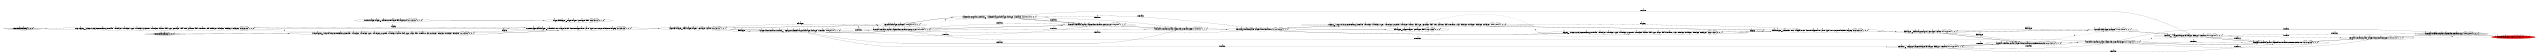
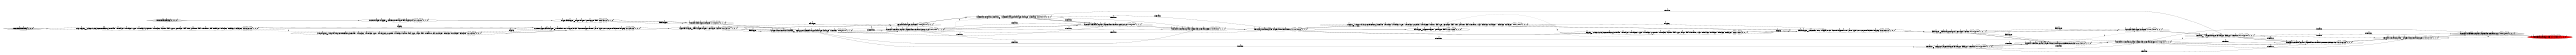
  digraph {
    rankdir=LR
    node [fillcolor=white shape=ellipse style=filled]
    edge [style=bold]
-   n1 [fillcolor=lightgray label="testOrientationParsing['0', '0', '1']" shape=diamond]
    n2 [label="String mapping = Strings.toString(XContentFactory.jsonBuilder().startObject().startObject(\"type1\").startObject(\"properties\").startObject(\"location\").field(\"type\",\"shape\").field(\"orientation\",\"left\").endObject().endObject().endObject().endObject())@@@3@@@['0', '0', '1']"]
    n3 [label="DocumentMapper defaultMapper = createIndex(\"test\").mapperService().documentMapperParser().parse(\"type1\",new CompressedXContent(mapping))@@@4@@@['1', '0', '1']"]
    n4 [label="Mapper fieldMapper = mapper.mappers().getMapper(\"field\")@@@4@@@['0', '1', '0']"]
+   n5 [label="assertThat(fieldMapper,instanceOf())@@@5@@@['0', '1', '0']"]
    n6 [label="ShapeBuilder.Orientation orientation = ((LegacyGeoShapeFieldMapper)fieldMapper).fieldType().orientation()@@@6@@@['1', '1', '0']"]
    n7 [fillcolor=lightgray label="testOrientationParsing['1', '0', '0']" shape=diamond]
    n8 [label="String mapping = Strings.toString(XContentFactory.jsonBuilder().startObject().startObject(\"type1\").startObject(\"properties\").startObject(\"location\").field(\"type\",\"geo_shape\").field(\"tree\",\"quadtree\").field(\"orientation\",\"left\").endObject().endObject().endObject().endObject())@@@3@@@['1', '0', '0']"]
    n9 [label="mapping = Strings.toString(XContentFactory.jsonBuilder().startObject().startObject(\"type1\").startObject(\"properties\").startObject(\"location\").field(\"type\",\"geo_shape\").field(\"tree\",\"quadtree\").field(\"orientation\",\"right\").endObject().endObject().endObject().endObject())@@@11@@@['1', '0', '0']"]
    n10 [label="mapping = Strings.toString(XContentFactory.jsonBuilder().startObject().startObject(\"type1\").startObject(\"properties\").startObject(\"location\").field(\"type\",\"shape\").field(\"orientation\",\"right\").endObject().endObject().endObject().endObject())@@@11@@@['0', '0', '1']"]
    n11 [label="defaultMapper = createIndex(\"test2\").mapperService().documentMapperParser().parse(\"type1\",new CompressedXContent(mapping))@@@12@@@['1', '0', '1']"]
    n12 [label="fieldMapper = defaultMapper.mappers().getMapper(\"location\")@@@13@@@['1', '0', '1']"]
    n13 [label="assertThat(orientation,equalTo(ShapeBuilder.Orientation.LEFT))@@@9@@@['1', '1', '1']"]
    n14 [label="assertThat(orientation,equalTo(ShapeBuilder.Orientation.CW))@@@10@@@['1', '1', '1']"]
    n15 [label="fieldMapper = mapper.mappers().getMapper(\"field\")@@@11@@@['0', '1', '0']"]
    n16 [label="DocumentMapper mapper = createDocumentMapper(fieldMapping(null))@@@3@@@['0', '1', '0']"]
    n17 [label="orientation = ((LegacyGeoShapeFieldMapper)fieldMapper).fieldType().orientation()@@@13@@@['0', '1', '0']"]
    n18 [label="assertThat(orientation,equalTo(ShapeBuilder.Orientation.COUNTER_CLOCKWISE))@@@16@@@['1', '1', '1']"]
    n19 [label="assertThat(orientation,equalTo(ShapeBuilder.Orientation.RIGHT))@@@15@@@['1', '1', '0']"]
    n20 [label="assertThat(orientation,equalTo(ShapeBuilder.Orientation.COUNTER_CLOCKWISE))@@@14@@@['1', '1', '0']"]
    n21 [label="assertThat(orientation,equalTo(ShapeBuilder.Orientation.RIGHT))@@@17@@@['1', '1', '1']"]
    n22 [label="orientation = ((ShapeFieldMapper)fieldMapper).fieldType().orientation()@@@15@@@['0', '0', '1']"]
    n23 [fillcolor=lightgray label="assertThat(orientation,equalTo(ShapeBuilder.Orientation.CCW))@@@18@@@['1', '0', '1']"]
    n24 [label="assertThat(fieldMapper,instanceOf())@@@14@@@['0', '0', '1']"]
    n25 [label="assertThat(orientation,equalTo(ShapeBuilder.Orientation.CLOCKWISE))@@@8@@@['1', '1', '1']"]
    n26 [label="assertThat(orientation,equalTo(ShapeBuilder.Orientation.CLOCKWISE))@@@7@@@['1', '1', '0']"]
    n27 [label="assertThat(fieldMapper,instanceOf())@@@6@@@['0', '0', '1']"]
    n28 [label="Mapper fieldMapper = defaultMapper.mappers().getMapper(\"location\")@@@5@@@['1', '0', '1']"]
    n29 [fillcolor=red label="assertFieldWarnings(\"tree\")@@@19@@@['1', '0', '0']"]
    n30 [label="ShapeBuilder.Orientation orientation = ((ShapeFieldMapper)fieldMapper).fieldType().orientation()@@@7@@@['0', '0', '1']"]
-   n1 -> n2
+   n31 [fillcolor=lightgray label="testOrientationParsing['0', '1', '0']" shape=diamond]
    n2 -> n3
    n2 -> n3 [label=mapping style=solid]
    n3 -> n28
+   n4 -> n5
+   n4 -> n5 [label=fieldMapper style=solid]
+   n5 -> n6
    n6 -> n13 [label=orientation style=solid]
    n6 -> n17 [label=orientation style=solid]
    n6 -> n25 [label=orientation style=solid]
    n6 -> n26
    n6 -> n26 [label=orientation style=solid]
    n6 -> n27 [label=0 style=dashed]
    n7 -> n8
    n8 -> n2 [label=0 style=dashed]
    n8 -> n3
    n8 -> n3 [label=mapping style=solid]
    n9 -> n10 [label=0 style=dashed]
    n9 -> n11 [label=mapping style=solid]
    n9 -> n11
    n10 -> n11 [label=mapping style=solid]
    n10 -> n11
    n11 -> n12
    n12 -> n20 [label=fieldMapper style=solid]
    n12 -> n20
    n12 -> n24
    n12 -> n24 [label=fieldMapper style=solid]
    n13 -> n14
    n14 -> n9
    n14 -> n10
    n14 -> n15
    n16 -> n4
    n17 -> n18 [label=orientation style=solid]
    n17 -> n19 [label=orientation style=solid]
    n17 -> n20
    n17 -> n20 [label=orientation style=solid]
    n18 -> n21
    n19 -> n18
    n19 -> n18 [label=orientation style=solid]
    n19 -> n21 [label=orientation style=solid]
    n19 -> n22 [label=0 style=dashed]
    n19 -> n23 [label=orientation style=solid]
    n20 -> n19
    n20 -> n24 [label=0 style=dashed]
    n21 -> n23
    n22 -> n18
    n22 -> n18 [label=orientation style=solid]
    n22 -> n21 [label=orientation style=solid]
    n22 -> n23 [label=orientation style=solid]
    n23 -> n29
    n24 -> n22
    n25 -> n13
    n26 -> n13 [label=orientation style=solid]
    n26 -> n14 [label=orientation style=solid]
    n26 -> n19 [label=orientation style=solid]
    n26 -> n25
    n26 -> n25 [label=orientation style=solid]
    n26 -> n30 [label=0 style=dashed]
    n27 -> n30
    n28 -> n6
    n28 -> n6 [label=fieldMapper style=solid]
    n28 -> n27
    n28 -> n27 [label=fieldMapper style=solid]
    n29 -> n21 [label=0 style=dashed]
    n30 -> n13 [label=orientation style=solid]
    n30 -> n14 [label=orientation style=solid]
    n30 -> n22 [label=orientation style=solid]
    n30 -> n25 [label=orientation style=solid]
    n30 -> n25
+   n31 -> n16
  }
